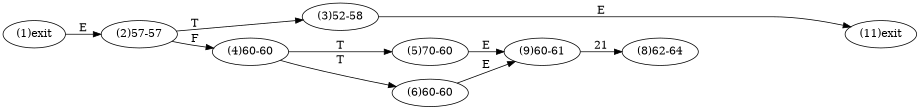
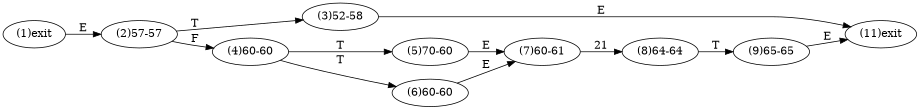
  digraph {
    rankdir=LR
    n1 [label="(1)exit"]
    n2 [label="(2)57-57"]
    n3 [label="(3)52-58"]
    n4 [label="(4)60-60"]
    n5 [label="(11)exit"]
    n6 [label="(5)70-60"]
    n7 [label="(6)60-60"]
-   n8 [label="(9)60-61"]
-   n9 [label="(8)62-64"]
+   n8 [label="(7)60-61"]
+   n9 [label="(8)64-64"]
+   n10 [label="(9)65-65"]
    n1 -> n2 [label=E]
    n2 -> n3 [label=T]
    n2 -> n4 [label=F]
    n3 -> n5 [label=E]
    n4 -> n6 [label=T]
    n4 -> n7 [label=T]
    n6 -> n8 [label=E]
    n7 -> n8 [label=E]
    n8 -> n9 [label=21]
+   n9 -> n10 [label=T]
+   n10 -> n5 [label=E]
  }
